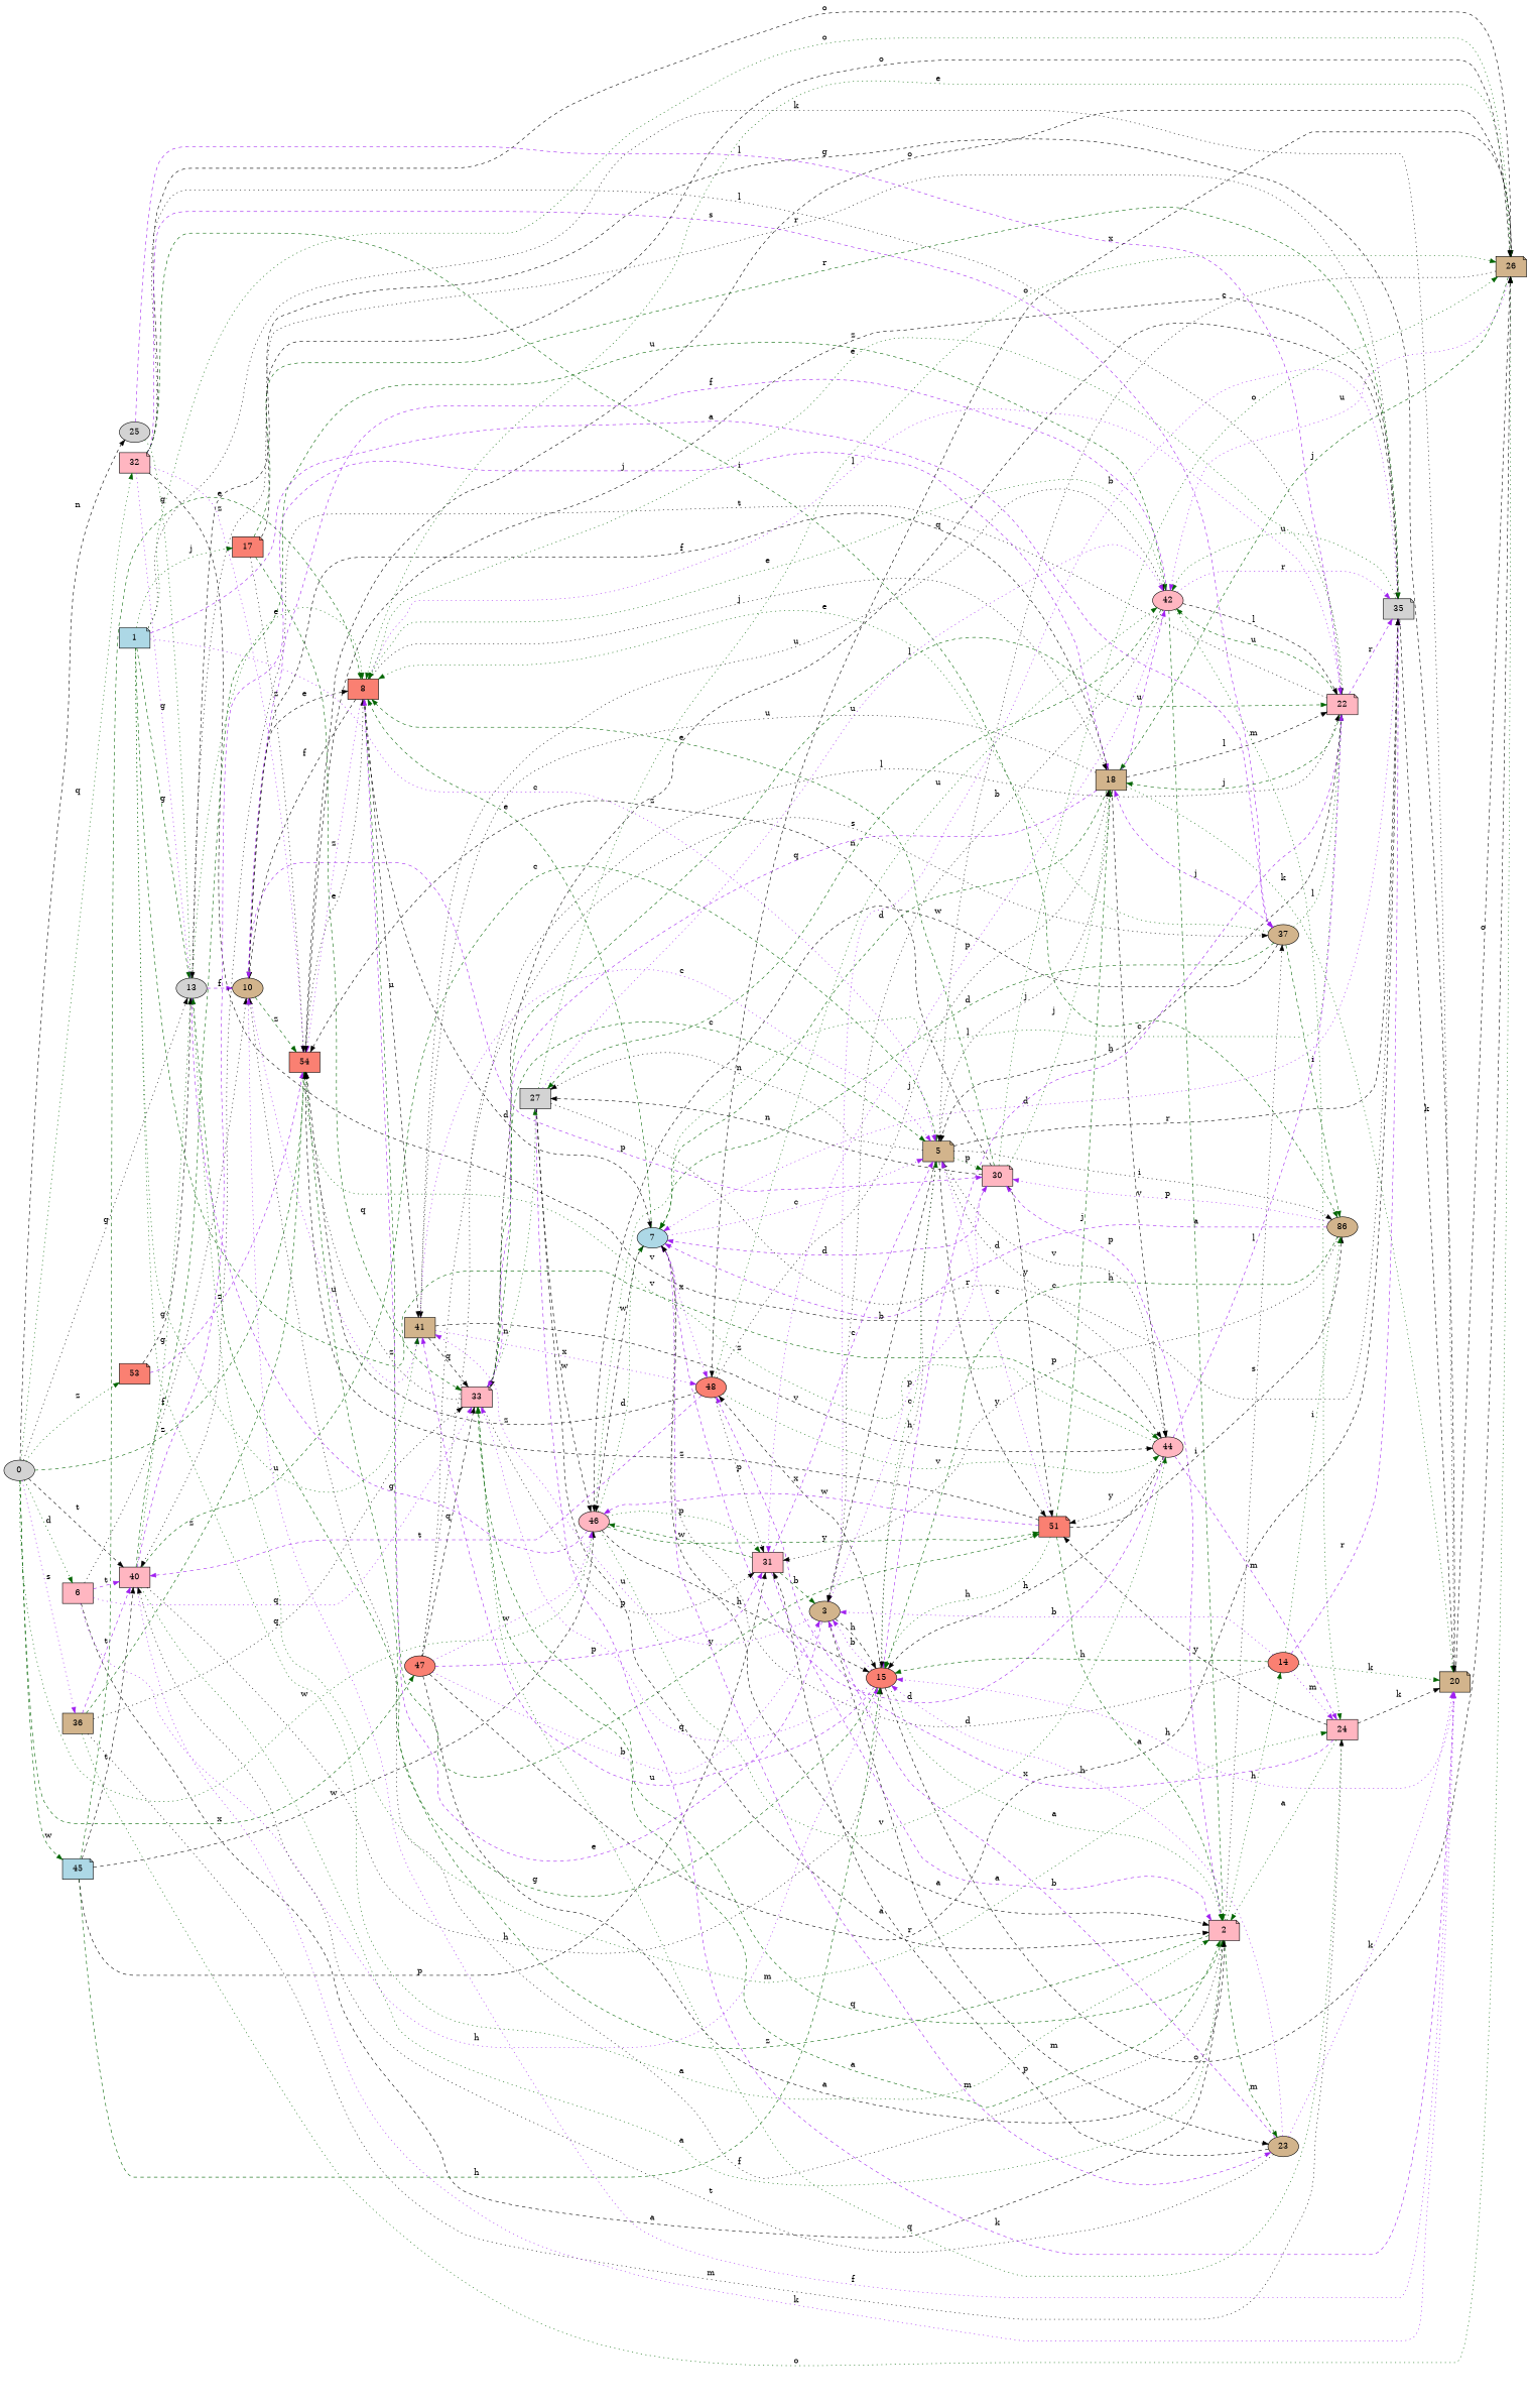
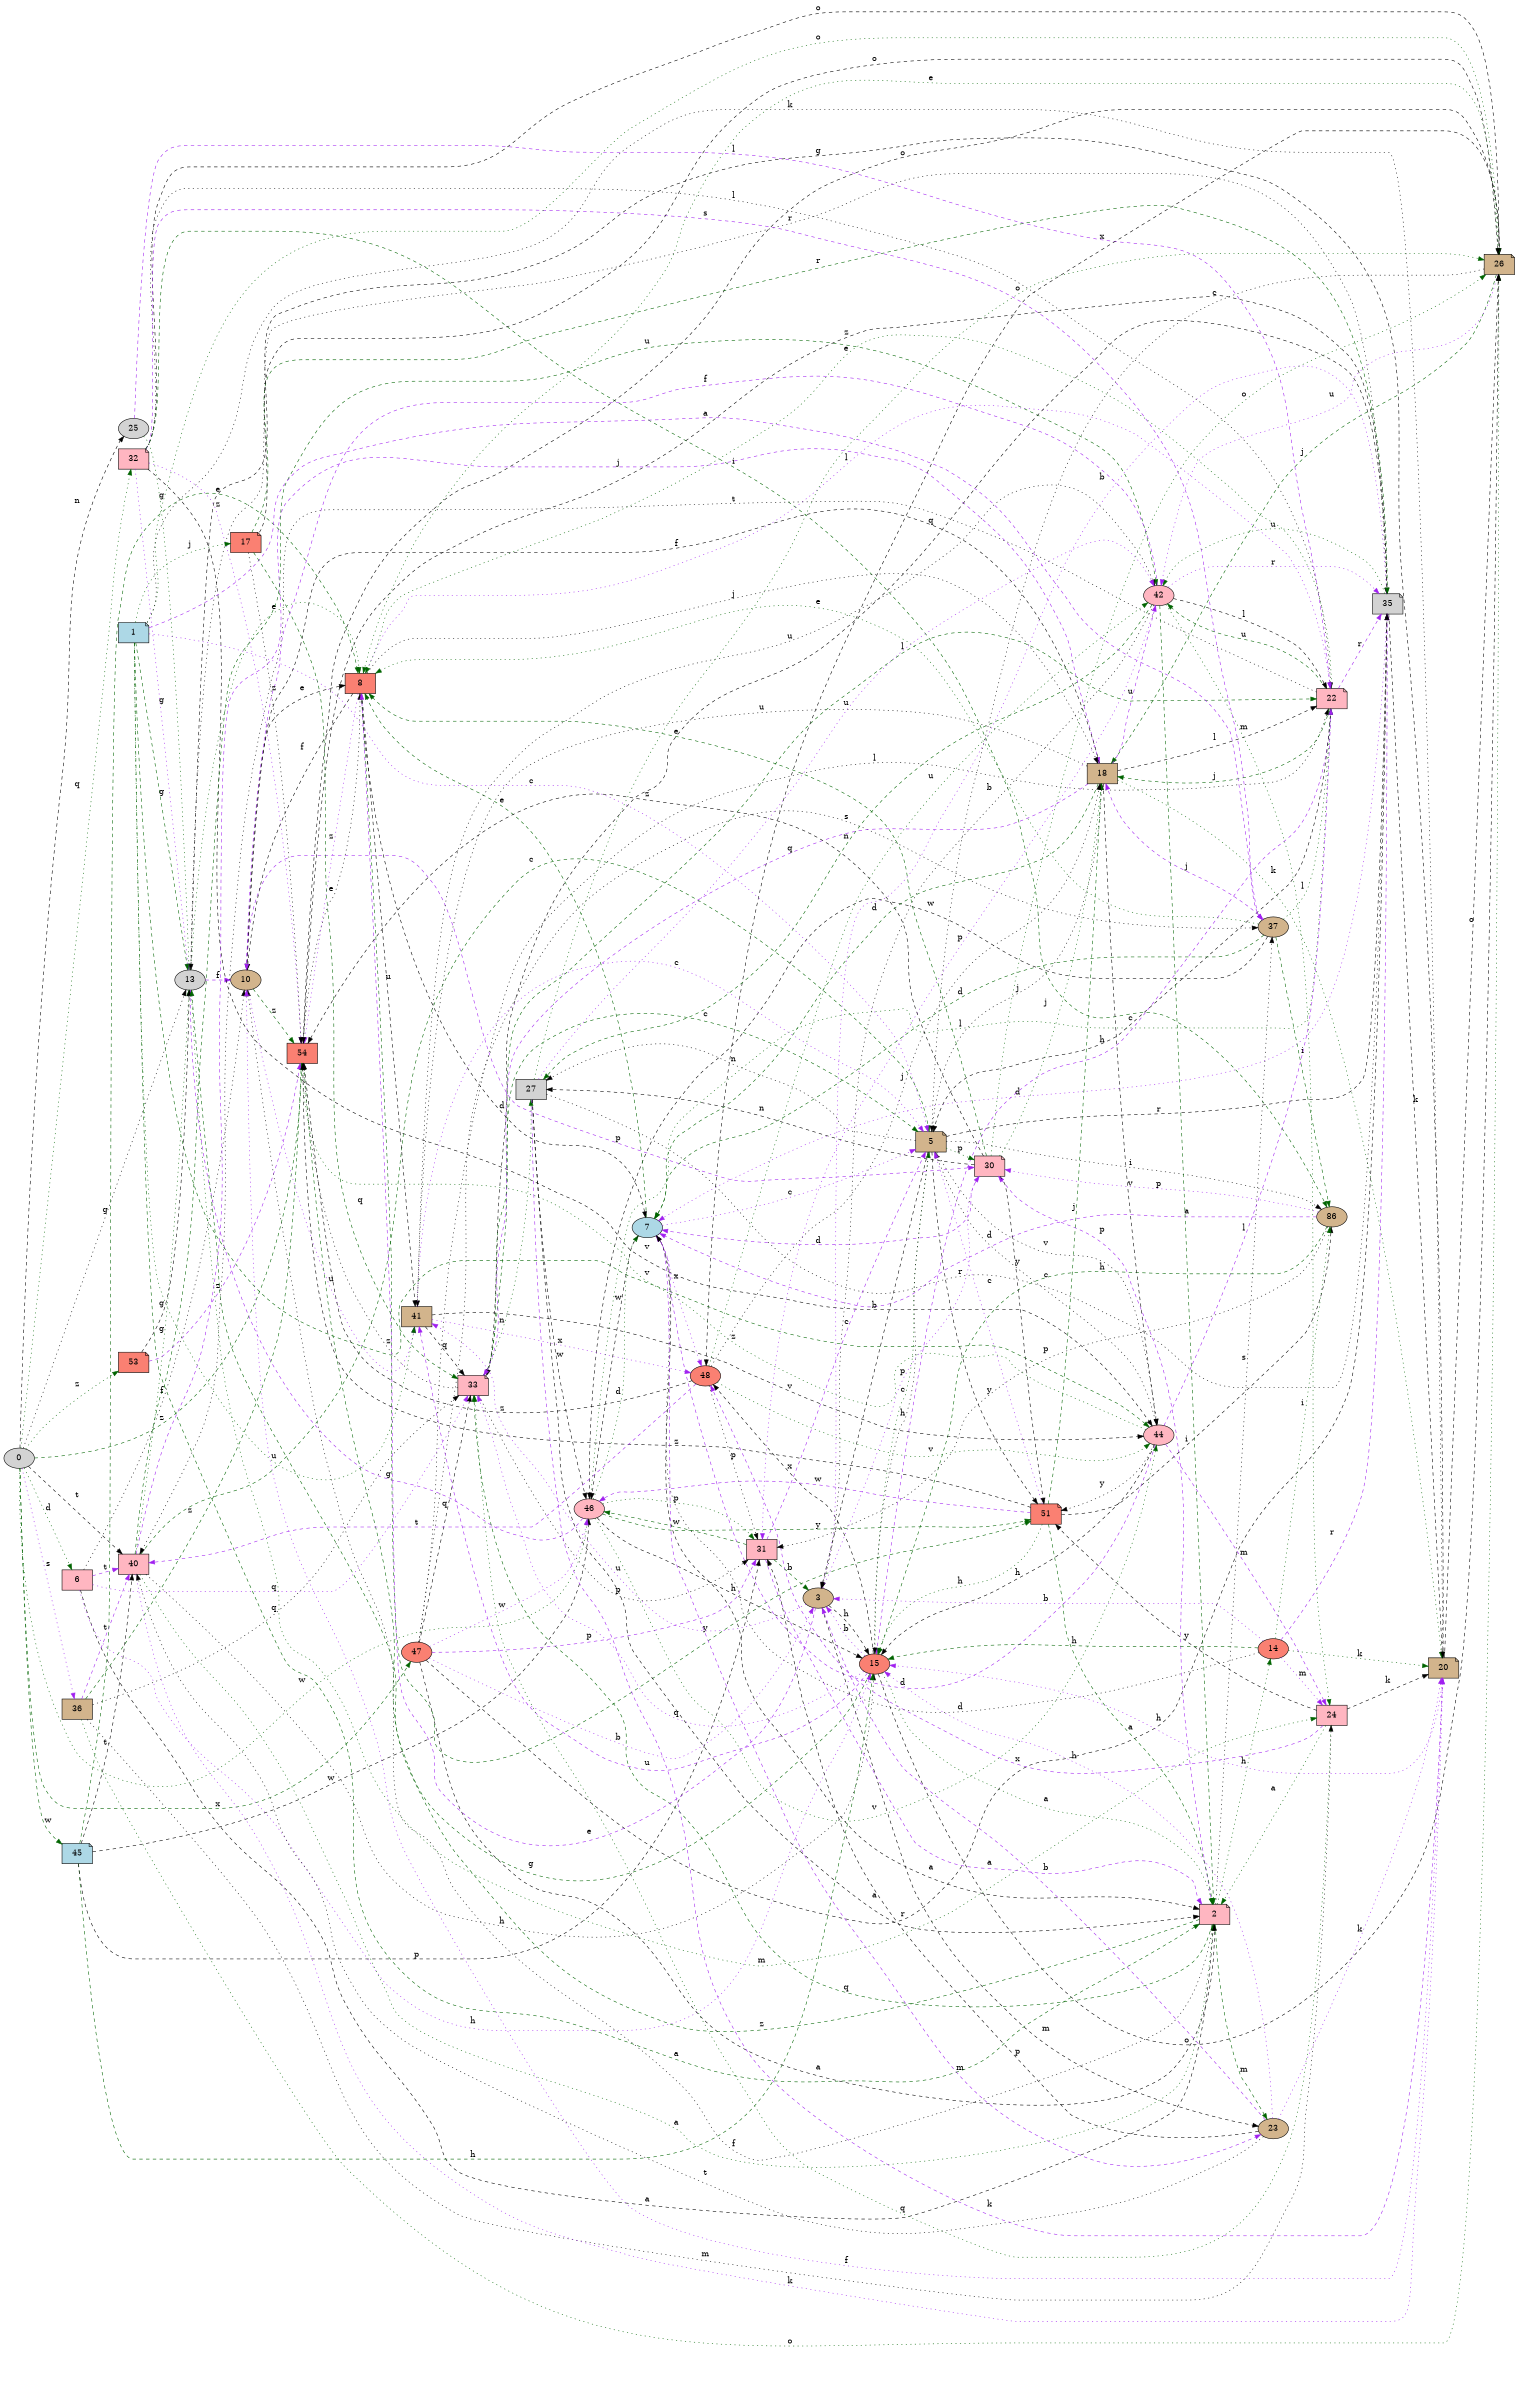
  strict digraph {
    rankdir=LR
    node [fillcolor=lightpink shape=ellipse style=filled]
    edge [color=black style=dashed]
    0 [fillcolor=lightgrey]
    6 [shape=box]
    13 [fillcolor=lightgrey]
    25 [fillcolor=lightgrey]
    32 [shape=note]
    36 [fillcolor=tan shape=box]
    40 [shape=box]
    45 [fillcolor=lightblue shape=note]
    46
    47 [fillcolor=salmon]
    53 [fillcolor=salmon shape=note]
    54 [fillcolor=salmon shape=box]
    2 [shape=note]
    10 [fillcolor=tan]
    33 [shape=note]
    15 [fillcolor=salmon]
    8 [fillcolor=salmon shape=box]
    35 [fillcolor=lightgrey shape=note]
    24 [shape=box]
    22 [shape=note]
    n21 [fillcolor=tan label=26 shape=note]
    37 [fillcolor=tan]
    44
    n24 [fillcolor=tan label=86]
    5 [fillcolor=tan shape=note]
    20 [fillcolor=tan shape=note]
    18 [fillcolor=tan shape=box]
    42
    31 [shape=box]
    51 [fillcolor=salmon shape=note]
    7 [fillcolor=lightblue]
    3 [fillcolor=tan]
    1 [fillcolor=lightblue shape=note]
    17 [fillcolor=salmon shape=note]
    41 [fillcolor=tan shape=box]
    14 [fillcolor=salmon]
    23 [fillcolor=tan]
    30 [shape=note]
    27 [fillcolor=lightgrey shape=box]
    48 [fillcolor=salmon]
    0 -> 6 [color=darkgreen label=d style=dotted]
    0 -> 13 [label=g style=dotted]
    0 -> 25 [label=n]
    0 -> 32 [color=darkgreen label=q style=dotted]
    0 -> 36 [color=purple label=s style=dotted]
    0 -> 40 [label=t]
    0 -> 45 [color=darkgreen label=w]
    0 -> 46 [color=darkgreen label=w style=dotted]
    0 -> 47 [color=darkgreen label=x]
    0 -> 53 [color=darkgreen label=z style=dotted]
    0 -> 54 [color=darkgreen label=z]
    6 -> 40 [color=purple label=t]
    6 -> 2 [label=a]
    6 -> 10 [label=f style=dotted]
    6 -> 33 [color=purple label=q style=dotted]
    6 -> 15 [color=purple label=h style=dotted]
    13 -> 10 [color=purple label=f]
    13 -> 8 [color=darkgreen label=e style=dotted]
    13 -> 35 [label=r style=dotted]
    13 -> 24 [color=darkgreen label=m style=dotted]
    25 -> 13 [color=darkgreen label=g style=dotted]
    25 -> 22 [color=purple label=l]
    32 -> 13 [color=purple label=g style=dotted]
    32 -> 54 [color=purple label=z style=dotted]
    32 -> 22 [label=l style=dotted]
    32 -> n21 [label=o]
    32 -> 37 [color=purple label=s]
    32 -> 44 [label=v]
    32 -> n24 [color=darkgreen label=i]
    36 -> 40 [color=purple label=t]
    36 -> 54 [color=darkgreen label=z]
    36 -> 33 [label=q style=dotted]
    36 -> 24 [label=m style=dotted]
    36 -> n21 [color=darkgreen label=o style=dotted]
    40 -> 13 [color=darkgreen label=g style=dotted]
    40 -> 2 [color=darkgreen label=a style=dotted]
    40 -> 15 [label=h style=dotted]
    40 -> 5 [color=darkgreen label=c]
    40 -> 20 [color=purple label=k style=dotted]
    40 -> 18 [color=purple label=j]
    40 -> 42 [color=darkgreen label=u]
    45 -> 40 [label=t]
    45 -> 46 [label=w]
    45 -> 15 [color=darkgreen label=h]
    45 -> 8 [color=darkgreen label=e]
    45 -> 31 [label=p]
    46 -> 13 [color=purple label=g]
    46 -> 15 [label=h]
    46 -> 22 [color=darkgreen label=l style=dotted]
    46 -> 44 [color=darkgreen label=v style=dotted]
    46 -> 31 [color=darkgreen label=p style=dotted]
    46 -> 51 [color=darkgreen label=y]
    46 -> 7 [color=darkgreen label=d style=dotted]
    47 -> 46 [color=purple label=w style=dotted]
    47 -> 2 [label=a]
    47 -> 33 [label=q]
    47 -> 35 [label=r]
    47 -> 22 [label=l style=dotted]
    47 -> 37 [label=s style=dotted]
    47 -> 31 [color=purple label=p]
    47 -> 3 [color=purple label=b style=dotted]
    53 -> 13 [label=g]
    53 -> 54 [color=purple label=z]
    54 -> 8 [label=e style=dotted]
    54 -> n21 [label=o]
    2 -> 54 [color=darkgreen label=z]
    2 -> 10 [label=f style=dotted]
    2 -> 33 [color=darkgreen label=q]
    2 -> 37 [label=s style=dotted]
    2 -> 14 [color=darkgreen label=h style=dotted]
    2 -> 23 [color=darkgreen label=m]
    2 -> 30 [color=purple label=p]
    10 -> 54 [color=darkgreen label=z]
    10 -> 8 [label=e]
    10 -> 41 [color=purple label=u style=dotted]
    10 -> 30 [color=purple label=p]
    33 -> 54 [label=z style=dotted]
-   33 -> 2 [color=darkgreen label=a]
    33 -> 22 [color=darkgreen label=l]
    33 -> 5 [color=darkgreen label=c]
    33 -> 31 [label=p style=dotted]
    33 -> 27 [color=darkgreen label=n style=dotted]
    15 -> 13 [color=darkgreen label=g]
    15 -> 2 [color=darkgreen label=a style=dotted]
    15 -> 33 [color=purple label=q style=dotted]
    15 -> n21 [label=o]
    15 -> 5 [color=darkgreen label=c style=dotted]
    15 -> 3 [color=purple label=b style=dotted]
    15 -> 41 [color=purple label=u]
    15 -> 48 [label=x]
    8 -> 54 [color=purple label=z style=dotted]
    8 -> 10 [label=f]
    8 -> 22 [color=purple label=l style=dotted]
    8 -> 18 [label=j style=dotted]
    8 -> 51 [color=darkgreen label=y]
    8 -> 7 [label=d]
    8 -> 41 [label=u]
    35 -> 54 [label=z]
    35 -> 33 [label=q]
    35 -> 20 [label=k]
    35 -> 42 [color=darkgreen label=u style=dotted]
    35 -> 7 [color=purple label=d style=dotted]
    35 -> 3 [color=purple label=b style=dotted]
    24 -> 2 [color=darkgreen label=a style=dotted]
    24 -> 33 [color=darkgreen label=q style=dotted]
    24 -> 20 [label=k]
    24 -> 51 [label=y]
    24 -> 48 [color=purple label=x]
    22 -> 40 [label=t style=dotted]
    22 -> 15 [color=purple label=h]
    22 -> 8 [color=darkgreen label=e style=dotted]
    22 -> 35 [color=purple label=r]
    22 -> 5 [label=c]
    22 -> 18 [color=darkgreen label=j]
    22 -> 42 [color=darkgreen label=u]
    n21 -> 8 [color=darkgreen label=e style=dotted]
    n21 -> 5 [label=c style=dotted]
    n21 -> 18 [color=darkgreen label=j]
    n21 -> 42 [color=purple label=u style=dotted]
    n21 -> 48 [label=x]
    37 -> 46 [label=w]
    37 -> 8 [color=darkgreen label=e style=dotted]
    37 -> 22 [color=darkgreen label=l style=dotted]
    37 -> n24 [color=darkgreen label=i]
    37 -> 18 [color=purple label=j]
    37 -> 7 [color=darkgreen label=d]
    44 -> 54 [color=darkgreen label=z style=dotted]
    44 -> 15 [label=h]
    44 -> 24 [color=purple label=m]
    44 -> 22 [color=purple label=l]
    44 -> 5 [label=c style=dotted]
    44 -> 51 [label=y style=dotted]
    44 -> 7 [color=purple label=d]
    n24 -> 15 [color=darkgreen label=h]
    n24 -> 31 [label=p style=dotted]
    n24 -> 7 [color=purple label=d]
    n24 -> 30 [color=purple label=p style=dotted]
    5 -> 15 [label=h style=dotted]
    5 -> 35 [label=r]
    5 -> 44 [label=v style=dotted]
    5 -> n24 [label=i style=dotted]
    5 -> 18 [label=j style=dotted]
    5 -> 51 [label=y]
    5 -> 3 [label=b]
    5 -> 30 [color=darkgreen label=p style=dotted]
    5 -> 27 [label=n style=dotted]
    20 -> 13 [label=g]
    20 -> 10 [color=purple label=f style=dotted]
    20 -> 15 [color=purple label=h style=dotted]
    20 -> n21 [label=o]
    18 -> 10 [label=f]
    18 -> 33 [color=purple label=q]
    18 -> 22 [label=l]
    18 -> 44 [label=v]
    18 -> 20 [color=darkgreen label=k style=dotted]
    18 -> 42 [color=purple label=u]
    18 -> 7 [color=darkgreen label=d]
    18 -> 41 [label=u style=dotted]
    42 -> 2 [color=darkgreen label=a]
    42 -> 10 [color=purple label=f]
-   42 -> 8 [color=darkgreen label=e style=dotted]
    42 -> 35 [color=purple label=r style=dotted]
    42 -> 24 [color=darkgreen label=m style=dotted]
    42 -> 22 [label=l]
    42 -> 31 [color=purple label=p style=dotted]
    42 -> 3 [label=b style=dotted]
    42 -> 27 [color=darkgreen label=n]
    31 -> 46 [color=darkgreen label=w]
    31 -> 2 [color=purple label=a]
    31 -> 5 [color=purple label=c]
    31 -> 3 [color=darkgreen label=b]
    51 -> 46 [color=purple label=w]
    51 -> 54 [label=z]
    51 -> 2 [color=darkgreen label=a]
    51 -> 15 [color=darkgreen label=h style=dotted]
    51 -> n24 [label=i]
    51 -> 5 [color=purple label=c style=dotted]
    51 -> 18 [color=darkgreen label=j]
    7 -> 46 [label=w]
    7 -> 2 [label=a]
    7 -> 8 [color=darkgreen label=e]
    7 -> 5 [color=purple label=c style=dotted]
    7 -> 23 [color=purple label=m]
    7 -> 48 [color=purple label=x style=dotted]
    3 -> 15 [label=h]
    3 -> 8 [color=purple label=e]
    3 -> 41 [color=purple label=u style=dotted]
    3 -> 23 [label=m]
    3 -> 30 [color=purple label=p style=dotted]
    1 -> 13 [color=darkgreen label=g]
-   1 -> 2 [color=darkgreen label=a style=dotted]
+   1 -> 2 [color=darkgreen label=a]
    1 -> n21 [color=darkgreen label=o style=dotted]
    1 -> 37 [color=purple label=a]
    1 -> 44 [color=darkgreen label=v]
    1 -> 5 [color=purple label=c style=dotted]
    1 -> 20 [label=k style=dotted]
    1 -> 17 [color=darkgreen label=j style=dotted]
    1 -> 41 [color=darkgreen label=u style=dotted]
    17 -> 54 [label=z style=dotted]
    17 -> 33 [color=darkgreen label=q]
    17 -> 35 [color=darkgreen label=r]
    17 -> n21 [label=o]
    41 -> 33 [label=q]
    41 -> 44 [label=v]
    41 -> 5 [color=purple label=c style=dotted]
    41 -> 42 [label=u style=dotted]
    41 -> 48 [color=purple label=x style=dotted]
    14 -> 15 [color=darkgreen label=h]
    14 -> 35 [color=purple label=r]
    14 -> 24 [color=purple label=m style=dotted]
    14 -> n24 [color=darkgreen label=i style=dotted]
    14 -> 20 [color=darkgreen label=k style=dotted]
    14 -> 7 [label=d style=dotted]
    14 -> 3 [color=purple label=b style=dotted]
    23 -> 40 [label=t style=dotted]
    23 -> 15 [color=purple label=h style=dotted]
    23 -> 20 [color=purple label=k style=dotted]
    23 -> 31 [label=p]
    23 -> 3 [color=purple label=b]
    30 -> 54 [label=z]
    30 -> 8 [color=darkgreen label=e]
    30 -> n21 [color=darkgreen label=o style=dotted]
    30 -> 18 [color=darkgreen label=j style=dotted]
    30 -> 51 [label=y]
    30 -> 7 [color=purple label=d]
    30 -> 27 [label=n]
    27 -> 46 [label=w]
    27 -> 2 [label=a]
    27 -> 35 [label=r style=dotted]
    27 -> n21 [color=darkgreen label=o style=dotted]
    27 -> 20 [color=purple label=k]
    27 -> 42 [color=purple label=u style=dotted]
    48 -> 40 [color=purple label=t]
    48 -> 54 [label=z]
    48 -> 44 [color=darkgreen label=v style=dotted]
    48 -> 18 [label=j style=dotted]
    48 -> 42 [color=darkgreen label=u style=dotted]
    48 -> 31 [label=p style=dotted]
  }
